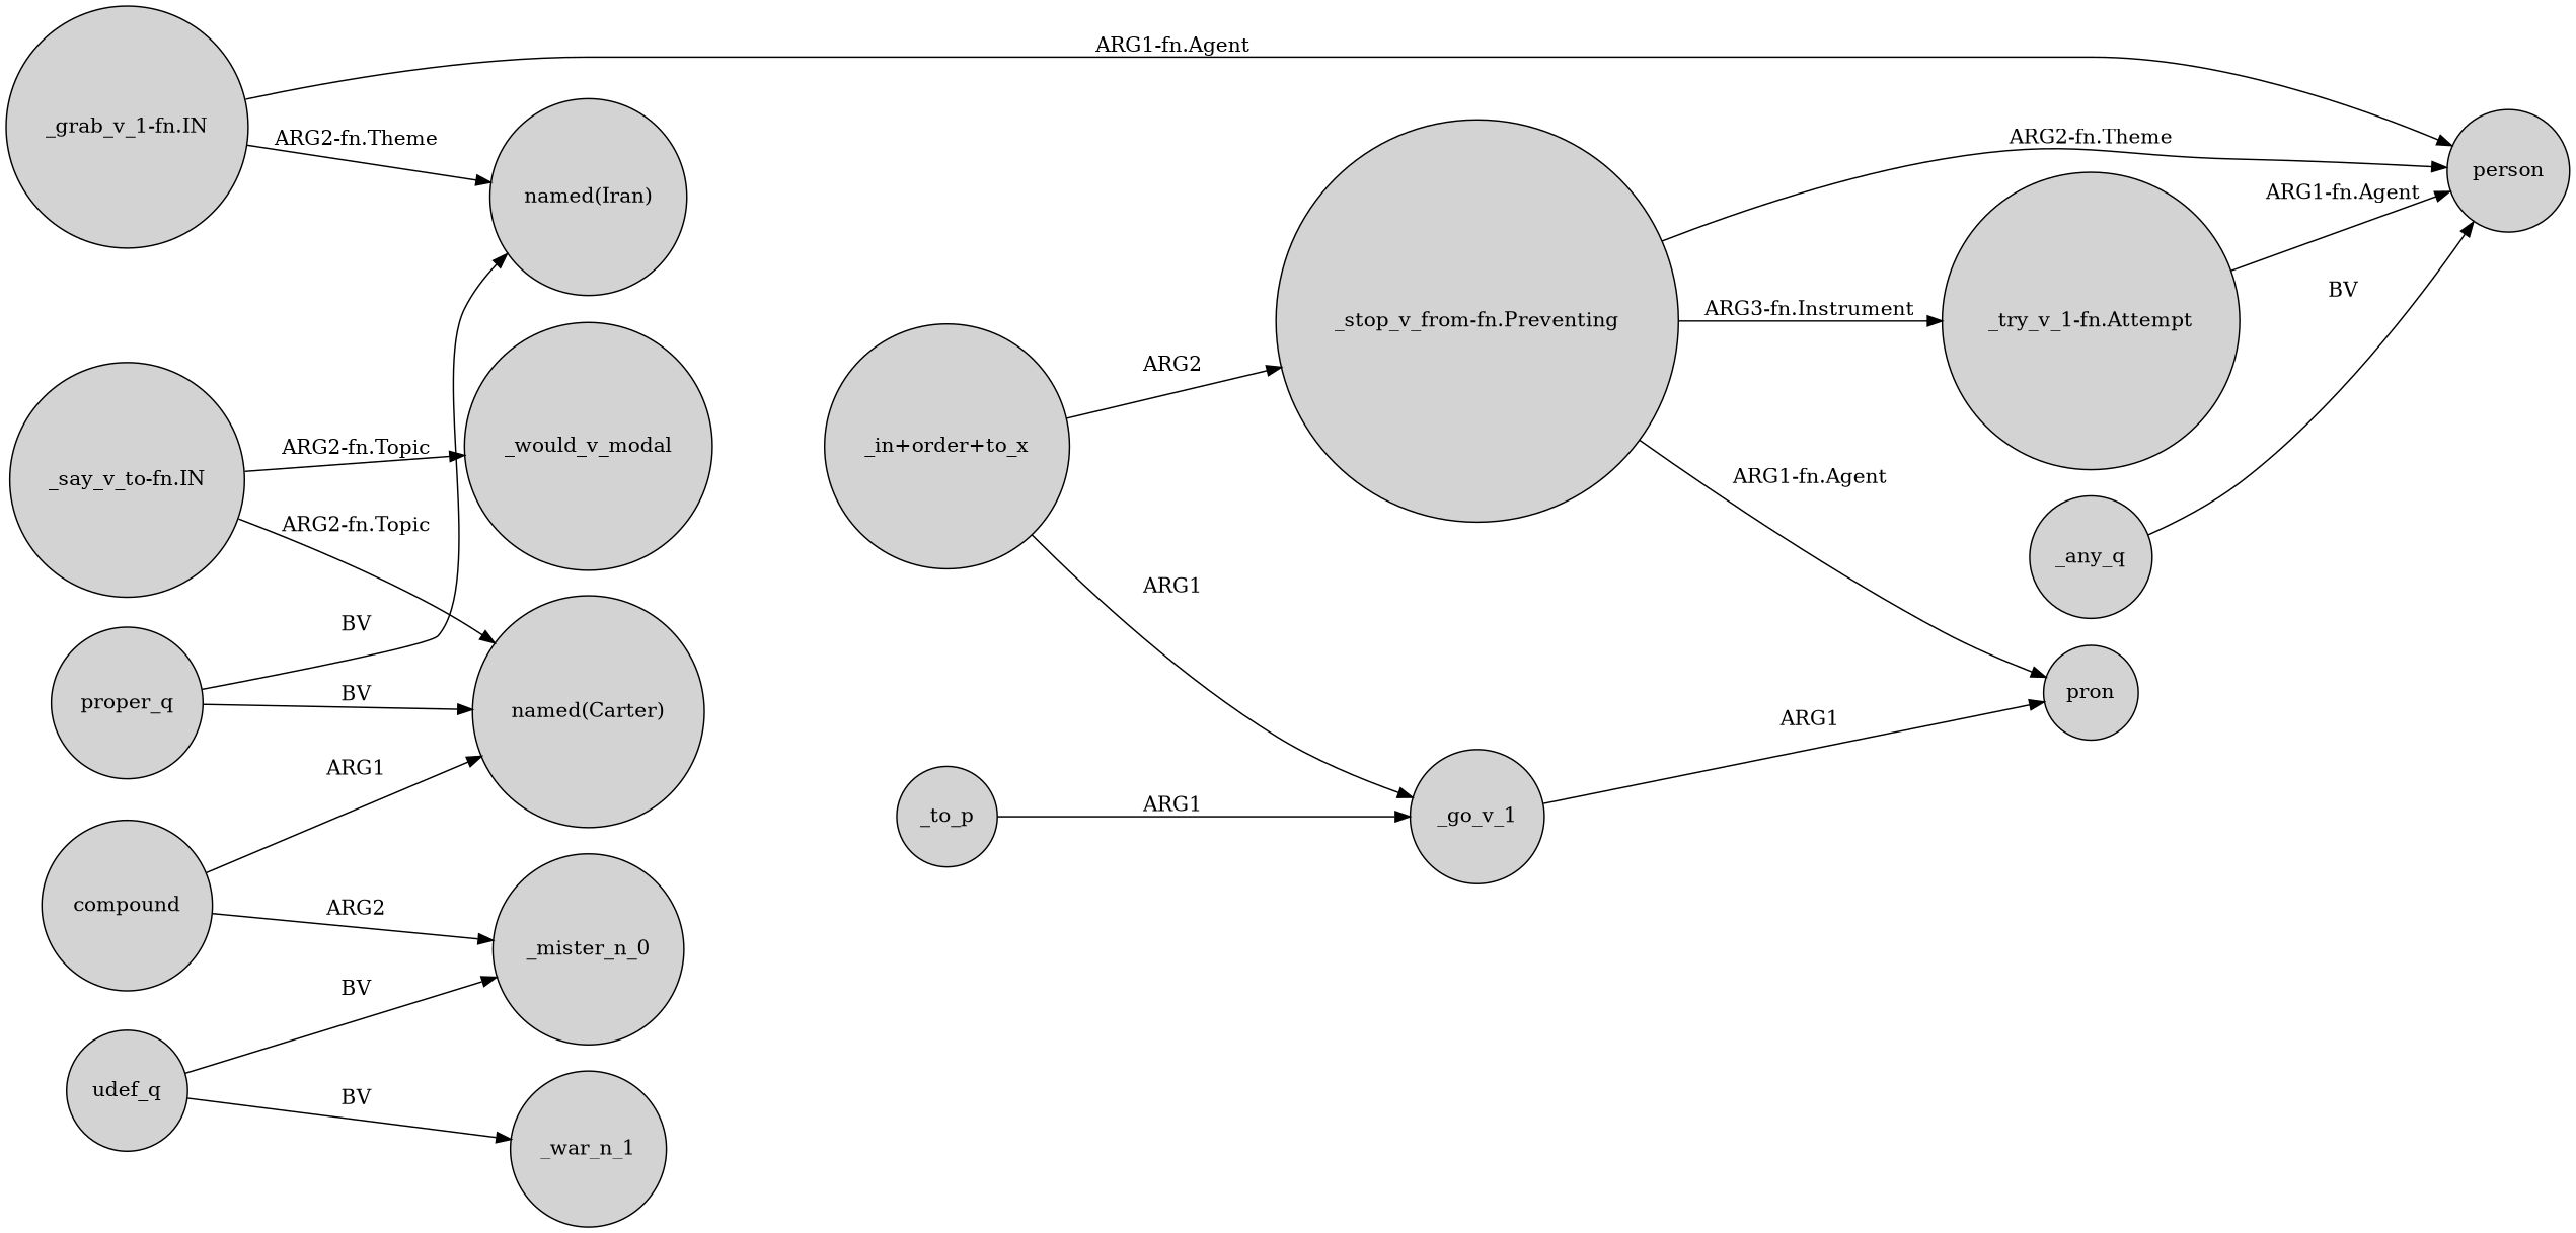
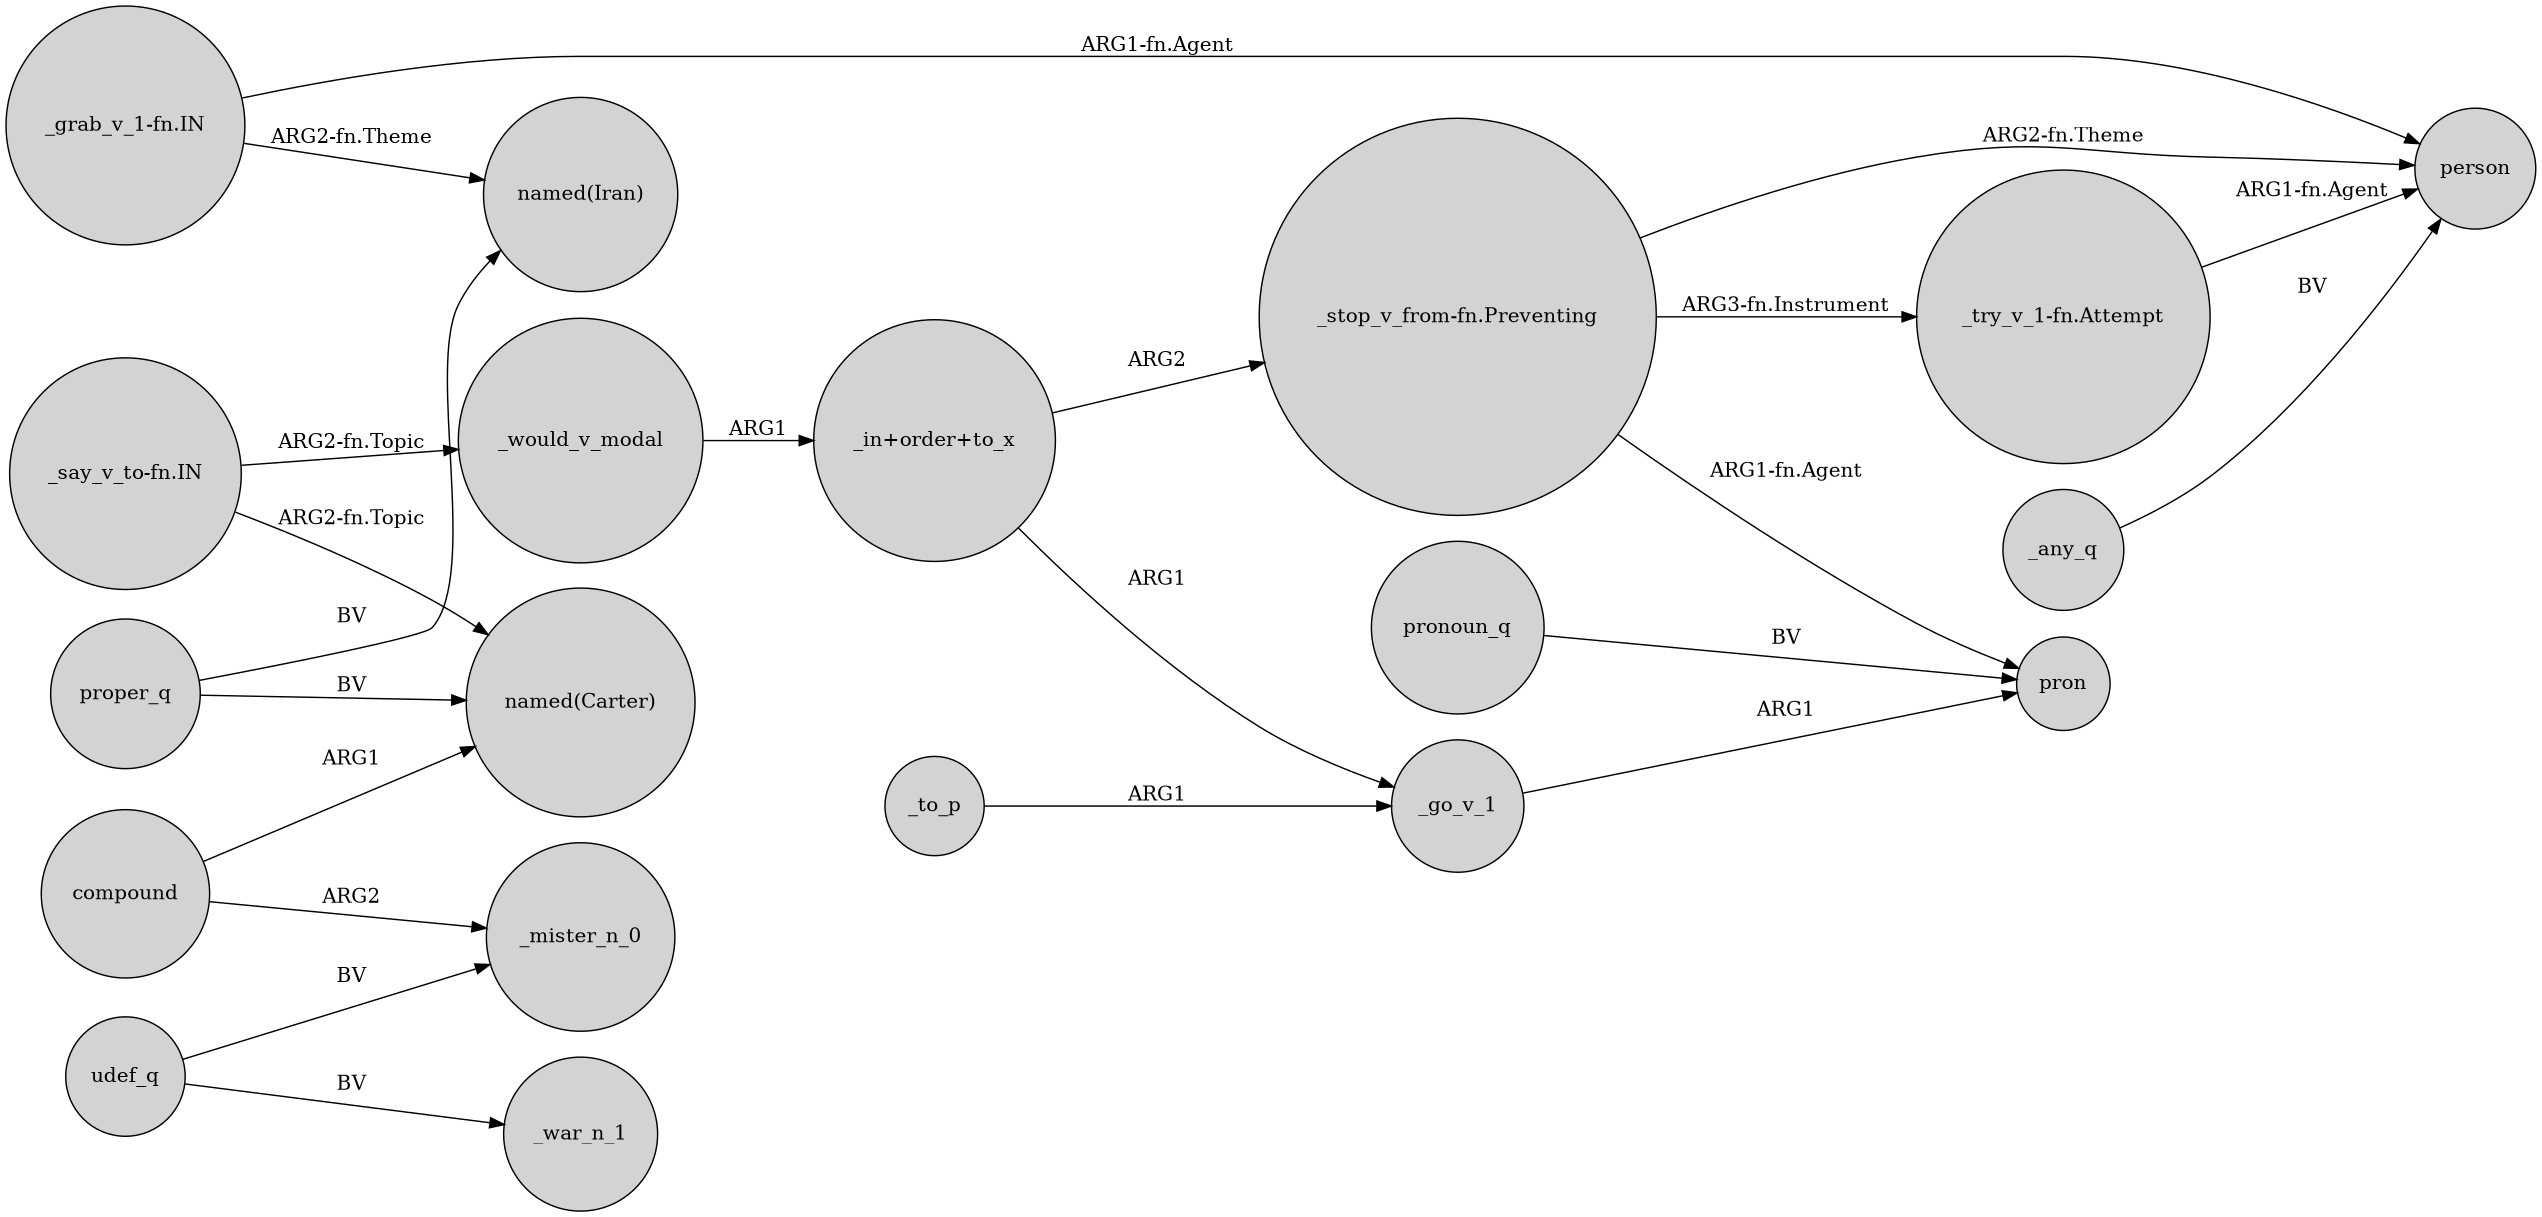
  digraph {
    rankdir=LR
    node [shape=circle style=filled]
    "_say_v_to-fn.IN"
    _would_v_modal
    "named(Carter)"
    "_in+order+to_x"
    "_stop_v_from-fn.Preventing"
    _go_v_1
    compound
    n8 [label=_mister_n_0]
    "_try_v_1-fn.Attempt"
    pron
    person
    "_grab_v_1-fn.IN"
    "named(Iran)"
    udef_q
    _war_n_1
    _to_p
    proper_q
+   pronoun_q
    _any_q
    "_say_v_to-fn.IN" -> _would_v_modal [label="ARG2-fn.Topic"]
    "_say_v_to-fn.IN" -> "named(Carter)" [label="ARG2-fn.Topic"]
+   _would_v_modal -> "_in+order+to_x" [label=ARG1]
    "_in+order+to_x" -> "_stop_v_from-fn.Preventing" [label=ARG2]
    "_in+order+to_x" -> _go_v_1 [label=ARG1]
    "_stop_v_from-fn.Preventing" -> "_try_v_1-fn.Attempt" [label="ARG3-fn.Instrument"]
    "_stop_v_from-fn.Preventing" -> pron [label="ARG1-fn.Agent"]
    "_stop_v_from-fn.Preventing" -> person [label="ARG2-fn.Theme"]
    _go_v_1 -> pron [label=ARG1]
    compound -> "named(Carter)" [label=ARG1]
    compound -> n8 [label=ARG2]
    "_try_v_1-fn.Attempt" -> person [label="ARG1-fn.Agent"]
    "_grab_v_1-fn.IN" -> person [label="ARG1-fn.Agent"]
    "_grab_v_1-fn.IN" -> "named(Iran)" [label="ARG2-fn.Theme"]
    udef_q -> n8 [label=BV]
    udef_q -> _war_n_1 [label=BV]
    _to_p -> _go_v_1 [label=ARG1]
    proper_q -> "named(Carter)" [label=BV]
    proper_q -> "named(Iran)" [label=BV]
+   pronoun_q -> pron [label=BV]
    _any_q -> person [label=BV]
  }
